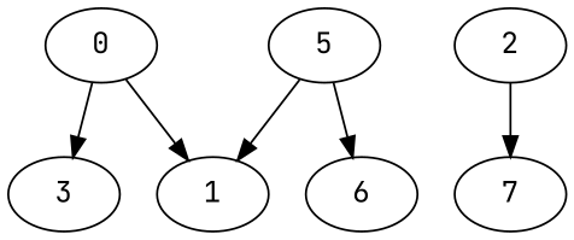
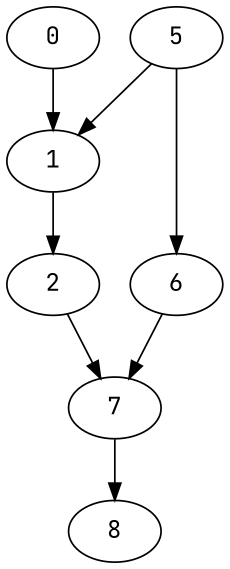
  digraph {
    fontname="JetBrains Mono"
    node [fontname="JetBrains Mono"]
    edge [fontname="JetBrains Mono"]
    0
    1
-   3
    2
    7
    6
    5
+   8
    0 -> 1
-   0 -> 3
+   1 -> 2
    2 -> 7
+   7 -> 8
+   6 -> 7
    5 -> 1
    5 -> 6
  }
